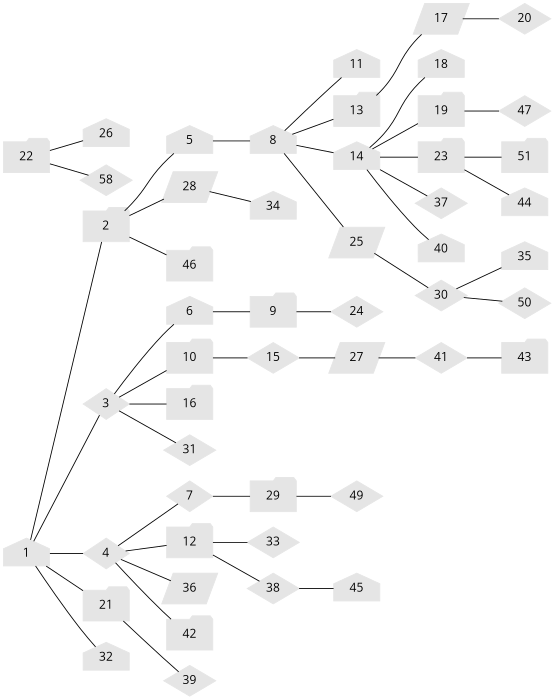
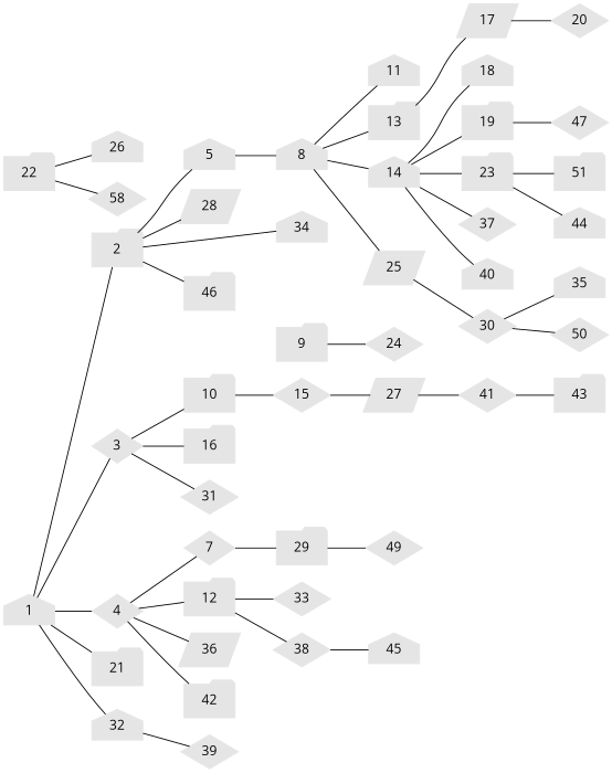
  graph {
    fontname="Open Sans"
    rankdir=LR
    node [color=gray90 fontname="Open Sans" shape=diamond style=filled]
    edge [fontname="Open Sans"]
    1 [shape=house]
    2 [shape=folder]
    3
    4
    21 [shape=folder]
    32 [shape=house]
    5 [shape=house]
    28 [shape=parallelogram]
    34 [shape=house]
    46 [shape=folder]
-   6 [shape=house]
    10 [shape=folder]
    16 [shape=folder]
    31
    7
    12 [shape=folder]
    36 [shape=parallelogram]
    42 [shape=folder]
    39
    8 [shape=house]
    9 [shape=folder]
    15
    29 [shape=folder]
    33
    38
    11 [shape=house]
    13 [shape=folder]
    14 [shape=house]
    25 [shape=parallelogram]
    24
    49
    17 [shape=parallelogram]
    18 [shape=house]
    19 [shape=folder]
    23 [shape=folder]
    37
    40 [shape=house]
    30
    27 [shape=parallelogram]
    22 [shape=folder]
    26 [shape=house]
    n42 [label=58]
    45 [shape=house]
    20
    47
    51 [shape=folder]
    44 [shape=house]
    41
    35 [shape=house]
    50
    43 [shape=folder]
    1 -- 2
    1 -- 3
    1 -- 4
    1 -- 21
    1 -- 32
    2 -- 5
    2 -- 28
-   28 -- 34
+   2 -- 34
    2 -- 46
-   3 -- 6
    3 -- 10
    3 -- 16
    3 -- 31
    4 -- 7
    4 -- 12
    4 -- 36
    4 -- 42
-   21 -- 39
+   32 -- 39
    5 -- 8
-   6 -- 9
    10 -- 15
    7 -- 29
    12 -- 33
    12 -- 38
    8 -- 11
    8 -- 13
    8 -- 14
    8 -- 25
    9 -- 24
    15 -- 27
    29 -- 49
    38 -- 45
    13 -- 17
    14 -- 18
    14 -- 19
    14 -- 23
    14 -- 37
    14 -- 40
    25 -- 30
    17 -- 20
    19 -- 47
    23 -- 51
    23 -- 44
    30 -- 35
    30 -- 50
    27 -- 41
    22 -- 26
    22 -- n42
    41 -- 43
  }
